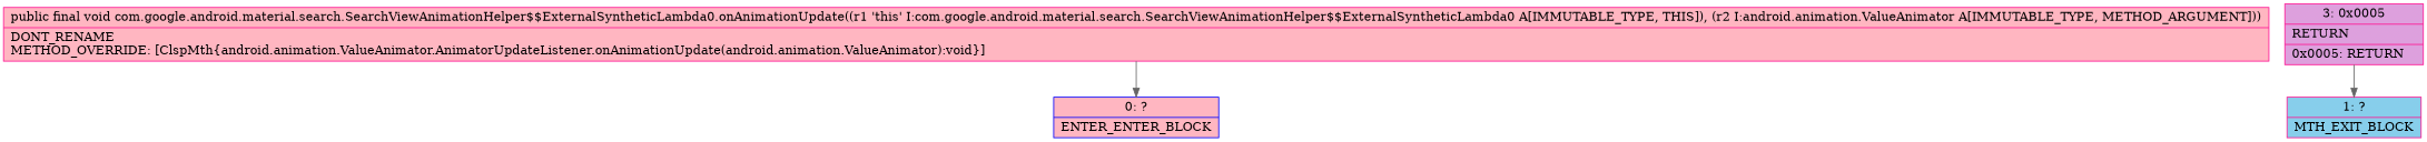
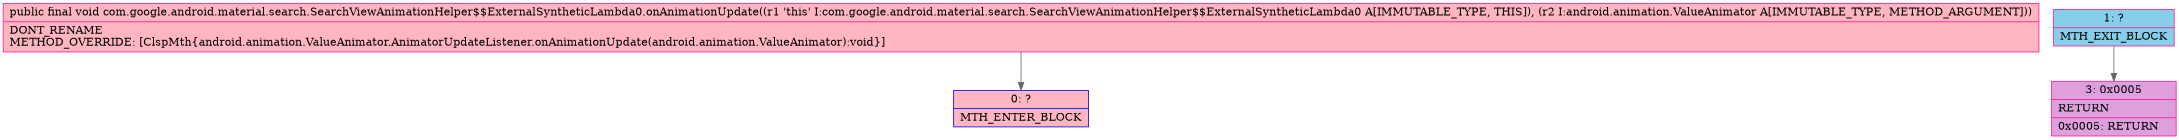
  digraph {
    node [color=deeppink fillcolor=lightpink shape=record style=filled]
    edge [color=gray40]
-   n1 [color=blue label="{0\:\ ?|ENTER_ENTER_BLOCK\l}"]
+   n1 [color=blue label="{0\:\ ?|MTH_ENTER_BLOCK\l}"]
    n2 [fillcolor=plum label="{3\:\ 0x0005|RETURN\l|0x0005: RETURN   \l}"]
    n3 [fillcolor=skyblue label="{1\:\ ?|MTH_EXIT_BLOCK\l}"]
    n4 [label="{public final void com.google.android.material.search.SearchViewAnimationHelper$$ExternalSyntheticLambda0.onAnimationUpdate((r1 'this' I:com.google.android.material.search.SearchViewAnimationHelper$$ExternalSyntheticLambda0 A[IMMUTABLE_TYPE, THIS]), (r2 I:android.animation.ValueAnimator A[IMMUTABLE_TYPE, METHOD_ARGUMENT]))  | DONT_RENAME\lMETHOD_OVERRIDE: [ClspMth\{android.animation.ValueAnimator.AnimatorUpdateListener.onAnimationUpdate(android.animation.ValueAnimator):void\}]\l}"]
-   n2 -> n3
+   n3 -> n2
    n4 -> n1
  }
